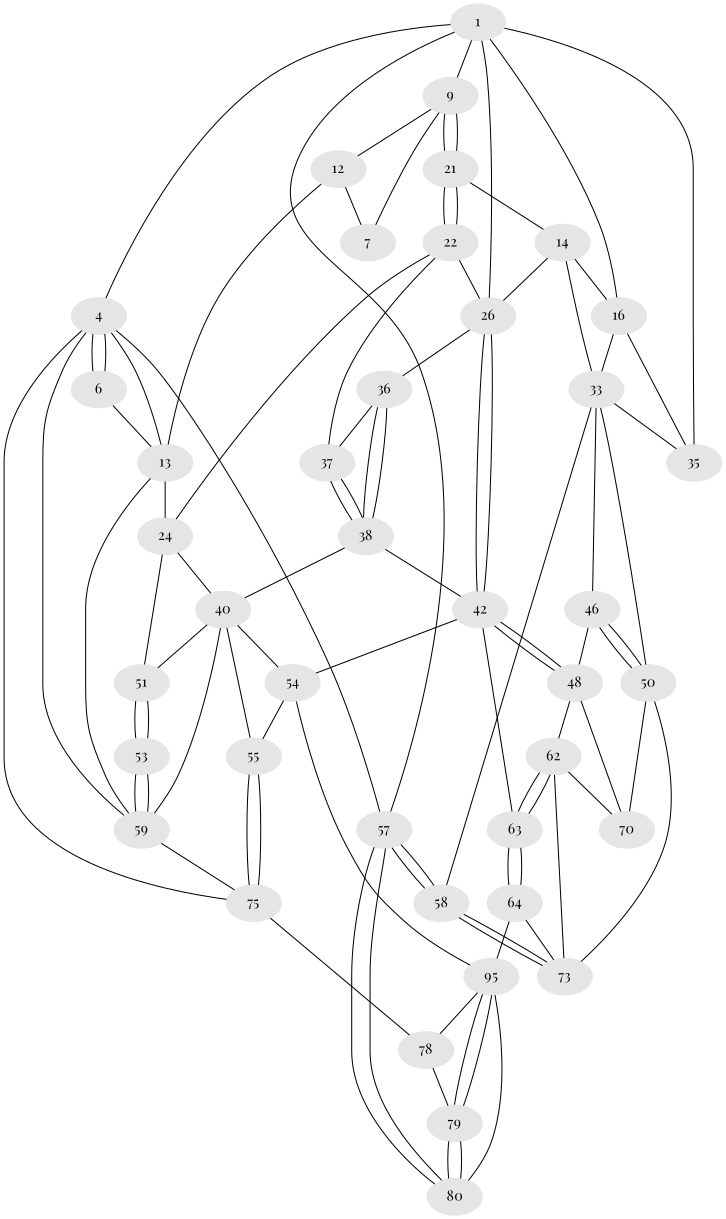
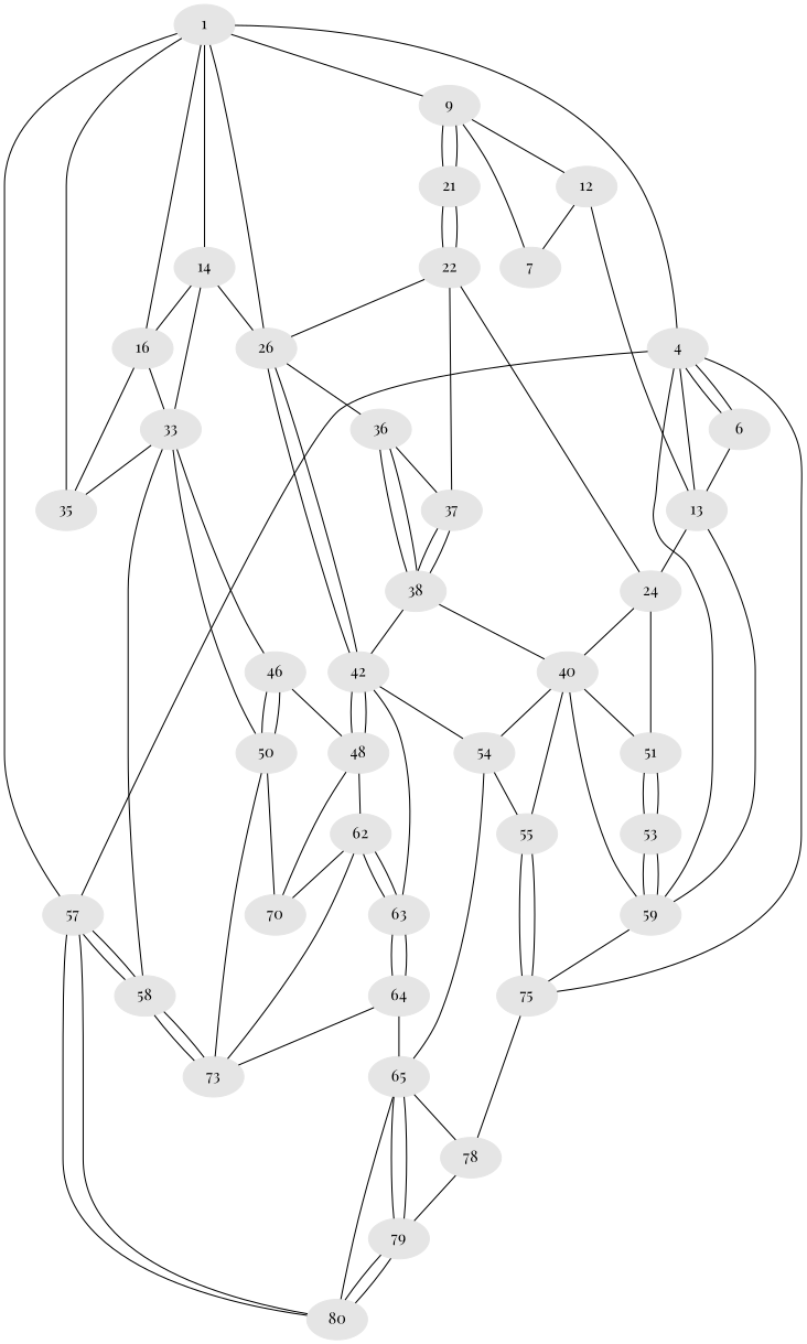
  graph {
    fontname="Playfair Display"
    node [color=gray90 fontname="Playfair Display" style=filled]
    edge [fontname="Playfair Display"]
    1 [super="+2+8"]
    n2 [label=4 super="+67"]
    9 [super="+10"]
    14 [super="+17"]
    16 [super="+32"]
    26 [super="+27"]
    35
    57
    6
    13 [super="+18"]
    59 [super="+60+71"]
    75 [super="+76"]
    12
    21
    33 [super="+34+45"]
    36
    42 [super="+43"]
    58
    80
    24 [super="+29"]
    78
    7
    22 [super="+23"]
    40 [super="+52+41"]
    51
    46 [super="+47"]
    50 [super="+68"]
    37
    38 [super="+39"]
    55
    54
    53
    48 [super="+61"]
    63
    70
    73 [super="+74"]
    62 [super="+72"]
-   65 [super="+66" label=95]
+   65 [super="+66"]
    64 [super="+77"]
    79
    1 -- n2
    1 -- 9
-   21 -- 14 [weight=2]
+   1 -- 14 [weight=2]
    1 -- 16
    1 -- 26
    1 -- 35
    1 -- 57
    n2 -- 57
    n2 -- 6
    n2 -- 6
    n2 -- 13
    n2 -- 59
    n2 -- 75
    9 -- 12
    9 -- 21 [weight=2]
    9 -- 21
    14 -- 16
    14 -- 26
    14 -- 33
    16 -- 35
    16 -- 33
    26 -- 36
    26 -- 42
    26 -- 42
    57 -- 58
    57 -- 58
    57 -- 80
    57 -- 80
    6 -- 13
    13 -- 59
    13 -- 24 [weight=2]
    59 -- 75
    75 -- 78
    12 -- 13 [weight=2]
    12 -- 7
    21 -- 22
    21 -- 22
    33 -- 35
    33 -- 58
    33 -- 46
    33 -- 50
    36 -- 37
    36 -- 38
    36 -- 38
    42 -- 54
    42 -- 48
    42 -- 48
    42 -- 63
    58 -- 73
    58 -- 73
    24 -- 40
    24 -- 51
    78 -- 79
    7 -- 9
    22 -- 26
    22 -- 24
    22 -- 37
    40 -- 59
    40 -- 51
    40 -- 55
    40 -- 54
    51 -- 53
    51 -- 53
    46 -- 50 [weight=2]
    46 -- 50
    46 -- 48
    50 -- 70
    50 -- 73
    37 -- 38
    37 -- 38
    38 -- 42
    38 -- 40
    55 -- 75
    55 -- 75
    54 -- 55
    54 -- 65
    53 -- 59
    53 -- 59
    48 -- 70
    48 -- 62
    63 -- 64
    63 -- 64
    62 -- 63
    62 -- 63
    62 -- 70
    62 -- 73
    65 -- 80
    65 -- 78
    65 -- 79
    65 -- 79
    64 -- 73
    64 -- 65
    79 -- 80
    79 -- 80
  }
